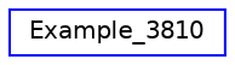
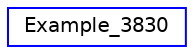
  digraph {
    rankdir=LR
-   n1 [color=blue fillcolor=white fontname=Helvetica fontsize=10 height=0.2 label=Example_3810 shape=box style=filled width=0.4]
+   n1 [color=blue fillcolor=white fontname=Helvetica fontsize=10 height=0.2 label=Example_3830 shape=box style=filled width=0.4]
  }
